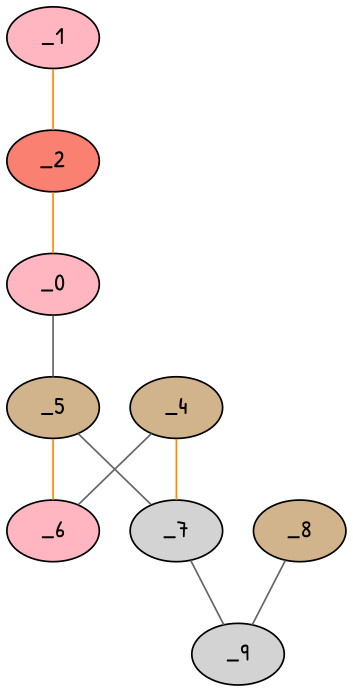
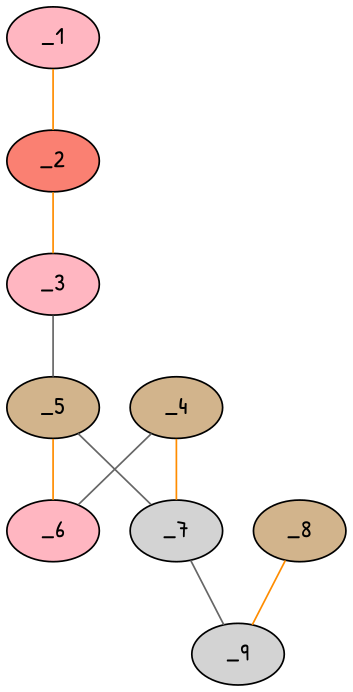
  graph {
    fontname="Patrick Hand"
    node [charge=0 chem=1 fillcolor=lightpink fontname="Patrick Hand" style=filled symbol="C  "]
    edge [color=darkorange fontname="Patrick Hand" valence=1]
    _1 [chem=2 symbol="O  " x=6.7807 y=-1.7867]
    _2 [fillcolor=salmon x=6.2807 y=-0.9207]
-   _3 [chem=2 symbol="O  " x=6.5395 y=0.0453 label=_0]
+   _3 [chem=2 symbol="O  " x=6.5395 y=0.0453]
    _5 [fillcolor=tan x=4.7075 y=0.8041]
    _4 [fillcolor=tan x=4.4487 y=-0.1618]
    _6 [chem=2 symbol="O  " x=3.9709 y=1.7867]
    _7 [fillcolor=lightgrey x=2.9135 y=-1.405]
    _9 [fillcolor=lightgrey x=2 y=-0.9983]
    _8 [fillcolor=tan x=2.1045 y=-0.0037]
    _1 -- _2 [valence=2]
    _2 -- _3
    _3 -- _5 [color=gray40]
    _5 -- _6
    _5 -- _7 [color=gray40]
    _4 -- _6 [color=gray40]
    _4 -- _7
    _7 -- _9 [color=gray40]
-   _8 -- _9 [color=gray40]
+   _8 -- _9
  }
